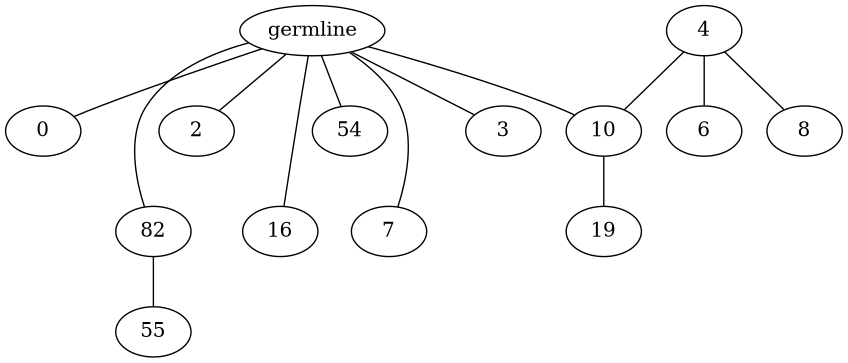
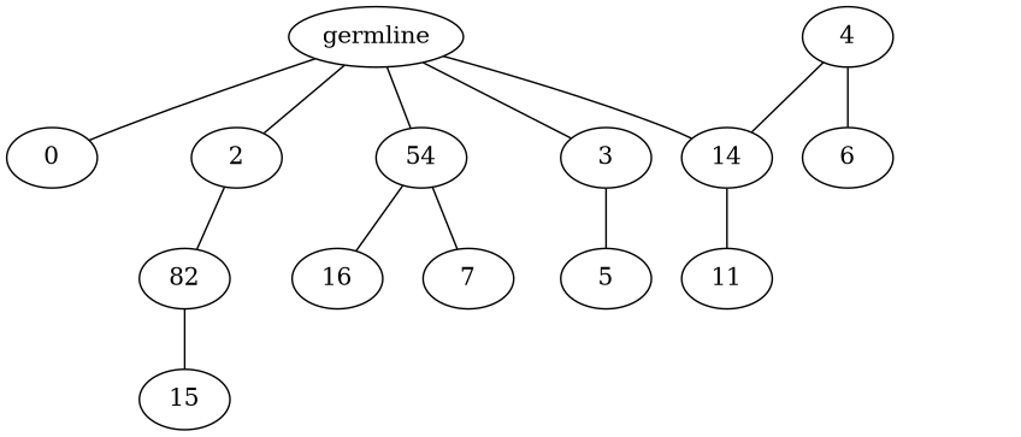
  graph {
    n1 [label=germline]
    n2 [label=0]
    n3 [label=82]
    n4 [label=16]
    n5 [label=54]
    n6 [label=2]
    n7 [label=3]
    n8 [label=7]
-   n9 [label=10]
-   n10 [label=55]
+   n9 [label=14]
+   n10 [label=15]
+   n11 [label=5]
    n12 [label=4]
    n13 [label=6]
-   n14 [label=8]
-   n15 [label=19]
+   n15 [label=11]
    n1 -- n2
-   n1 -- n3
-   n1 -- n4
+   n6 -- n3
+   n5 -- n4
    n1 -- n5
    n1 -- n6
    n1 -- n7
-   n1 -- n8
+   n5 -- n8
    n1 -- n9
    n3 -- n10
+   n7 -- n11
    n9 -- n15
    n12 -- n9
    n12 -- n13
-   n12 -- n14
  }
